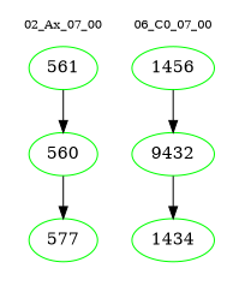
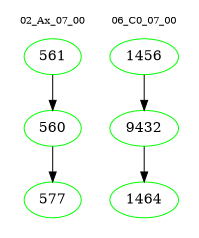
  digraph {
    node [color=green]
    edge [color=black]
    n1 [label=561]
    n2 [label=560]
    n3 [label=577]
    n4 [label=1456]
    n5 [label=9432]
-   n6 [label=1434]
+   n6 [label=1464]
    subgraph cluster_1 {
      color=white
      fontsize=10
      label="02_Ax_07_00"
      n1
      n2
      n3
    }
    subgraph cluster_2 {
      color=white
      fontsize=10
      label="06_C0_07_00"
      n4
      n5
      n6
    }
    n1 -> n2
    n2 -> n3
    n4 -> n5
    n5 -> n6
  }
